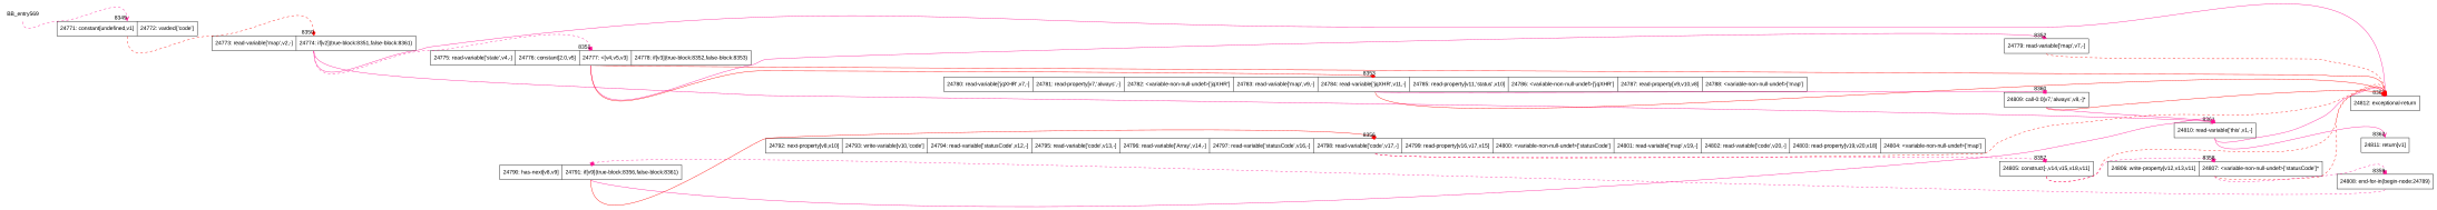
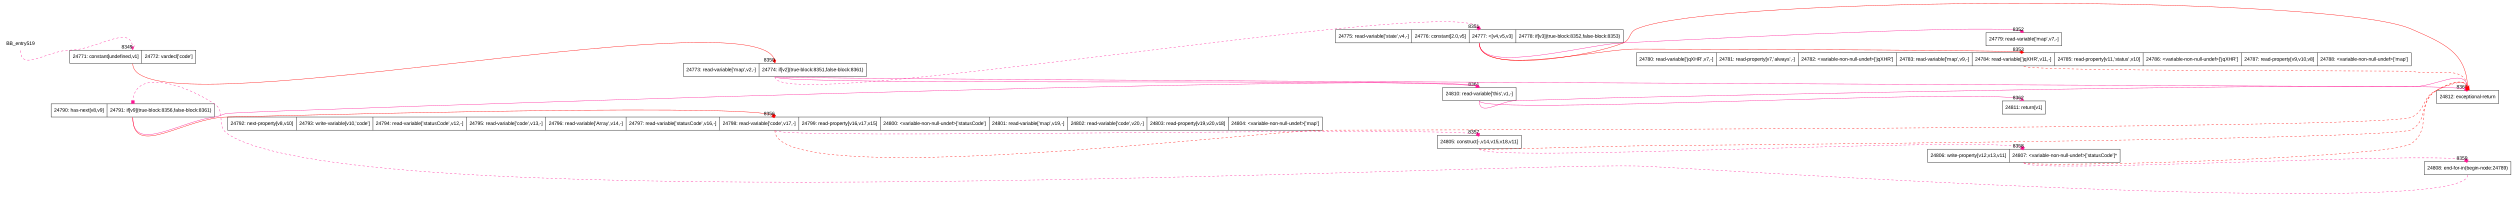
  digraph {
    fontname="Liberation Sans"
    rankdir=LR
    node [fontname="Liberation Sans" shape=record]
    edge [arrowhead=box color=deeppink fontname="Liberation Sans" headport=n style=solid tailport=s]
-   BB_entry519 [shape=none label=BB_entry569]
+   BB_entry519 [shape=none]
    n2 [label="{24771: constant[undefined,v1]|24772: vardecl['code']}"]
    n3 [label="{24773: read-variable['map',v2,-]|24774: if[v2](true-block:8351,false-block:8361)}"]
    n4 [label="{24775: read-variable['state',v4,-]|24776: constant[2.0,v5]|24777: \<[v4,v5,v3]|24778: if[v3](true-block:8352,false-block:8353)}"]
    n5 [label="{24810: read-variable['this',v1,-]}"]
    n6 [label="{24812: exceptional-return}"]
    n7 [label="{24779: read-variable['map',v7,-]}"]
    n8 [label="{24780: read-variable['jqXHR',v7,-]|24781: read-property[v7,'always',-]|24782: \<variable-non-null-undef\>['jqXHR']|24783: read-variable['map',v9,-]|24784: read-variable['jqXHR',v11,-]|24785: read-property[v11,'status',v10]|24786: \<variable-non-null-undef\>['jqXHR']|24787: read-property[v9,v10,v8]|24788: \<variable-non-null-undef\>['map']}"]
    n9 [label="{24811: return[v1]}"]
-   n10 [label="{24809: call-0:0[v7,'always',v8,-]*}"]
    n11 [label="{24790: has-next[v8,v9]|24791: if[v9](true-block:8356,false-block:8361)}"]
    n12 [label="{24792: next-property[v8,v10]|24793: write-variable[v10,'code']|24794: read-variable['statusCode',v12,-]|24795: read-variable['code',v13,-]|24796: read-variable['Array',v14,-]|24797: read-variable['statusCode',v16,-]|24798: read-variable['code',v17,-]|24799: read-property[v16,v17,v15]|24800: \<variable-non-null-undef\>['statusCode']|24801: read-variable['map',v19,-]|24802: read-variable['code',v20,-]|24803: read-property[v19,v20,v18]|24804: \<variable-non-null-undef\>['map']}"]
    n13 [label="{24805: construct[-,v14,v15,v18,v11]}"]
    n14 [label="{24806: write-property[v12,v13,v11]|24807: \<variable-non-null-undef\>['statusCode']*}"]
    n15 [label="{24808: end-for-in(begin-node:24789)}"]
    BB_entry519 -> n2 [arrowhead=vee headlabel="    8349" style=dashed]
-   n2 -> n3 [arrowhead=diamond color=red headlabel="      8350" style=dashed]
+   n2 -> n3 [arrowhead=diamond color=red headlabel="      8350"]
    n3 -> n4 [headlabel="      8351" style=dashed]
    n3 -> n5 [arrowhead=vee headlabel="      8361"]
    n3 -> n6 [headlabel="      8363"]
    n4 -> n6 [color=red]
    n4 -> n7 [arrowhead=diamond headlabel="      8352"]
    n4 -> n8 [arrowhead=diamond color=red headlabel="      8353"]
    n5 -> n6
    n5 -> n9 [arrowhead=vee headlabel="      8362"]
-   n7 -> n6 [arrowhead=diamond color=red style=dashed]
-   n8 -> n6 [arrowhead=vee color=red]
-   n8 -> n10 [headlabel="      8360"]
-   n10 -> n5 [arrowhead=diamond]
-   n10 -> n6 [arrowhead=diamond color=red]
+   n8 -> n6 [arrowhead=vee color=red style=dashed]
    n11 -> n5 [arrowhead=diamond]
    n11 -> n12 [color=red headlabel="      8356"]
    n12 -> n6 [color=red style=dashed]
    n12 -> n13 [headlabel="      8357" style=dashed]
    n13 -> n6 [arrowhead=vee color=red style=dashed]
    n13 -> n14 [headlabel="      8358" style=dashed]
    n14 -> n6 [arrowhead=vee color=red style=dashed]
    n14 -> n15 [headlabel="      8359" style=dashed]
    n15 -> n11 [style=dashed]
  }
